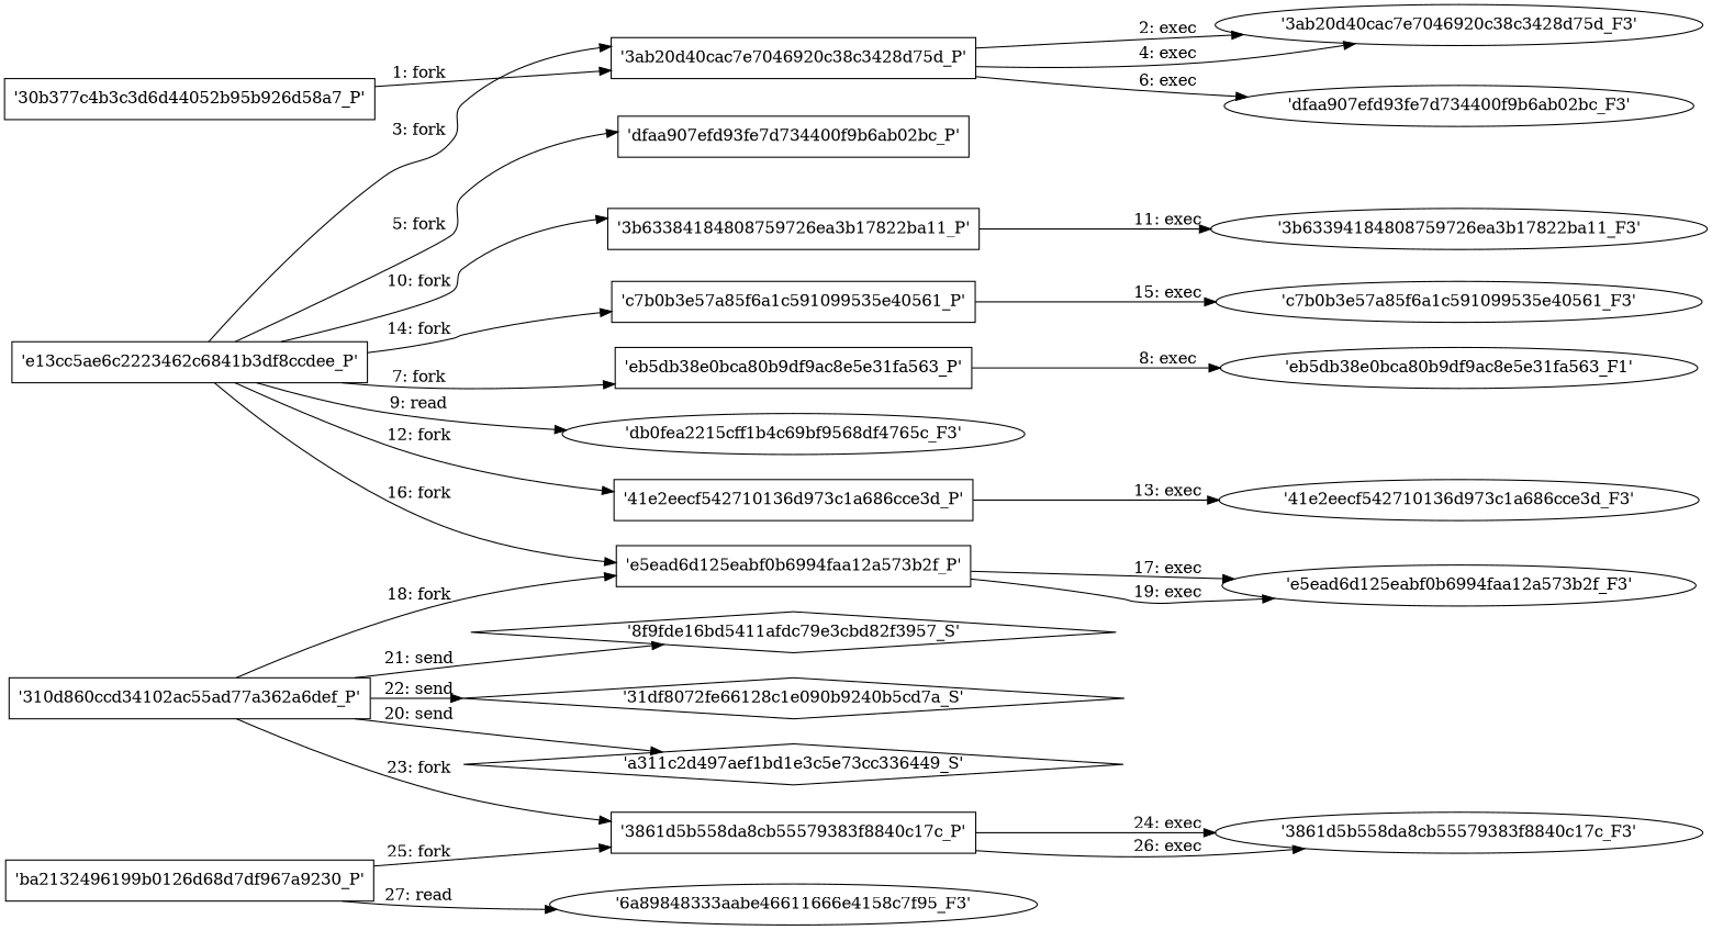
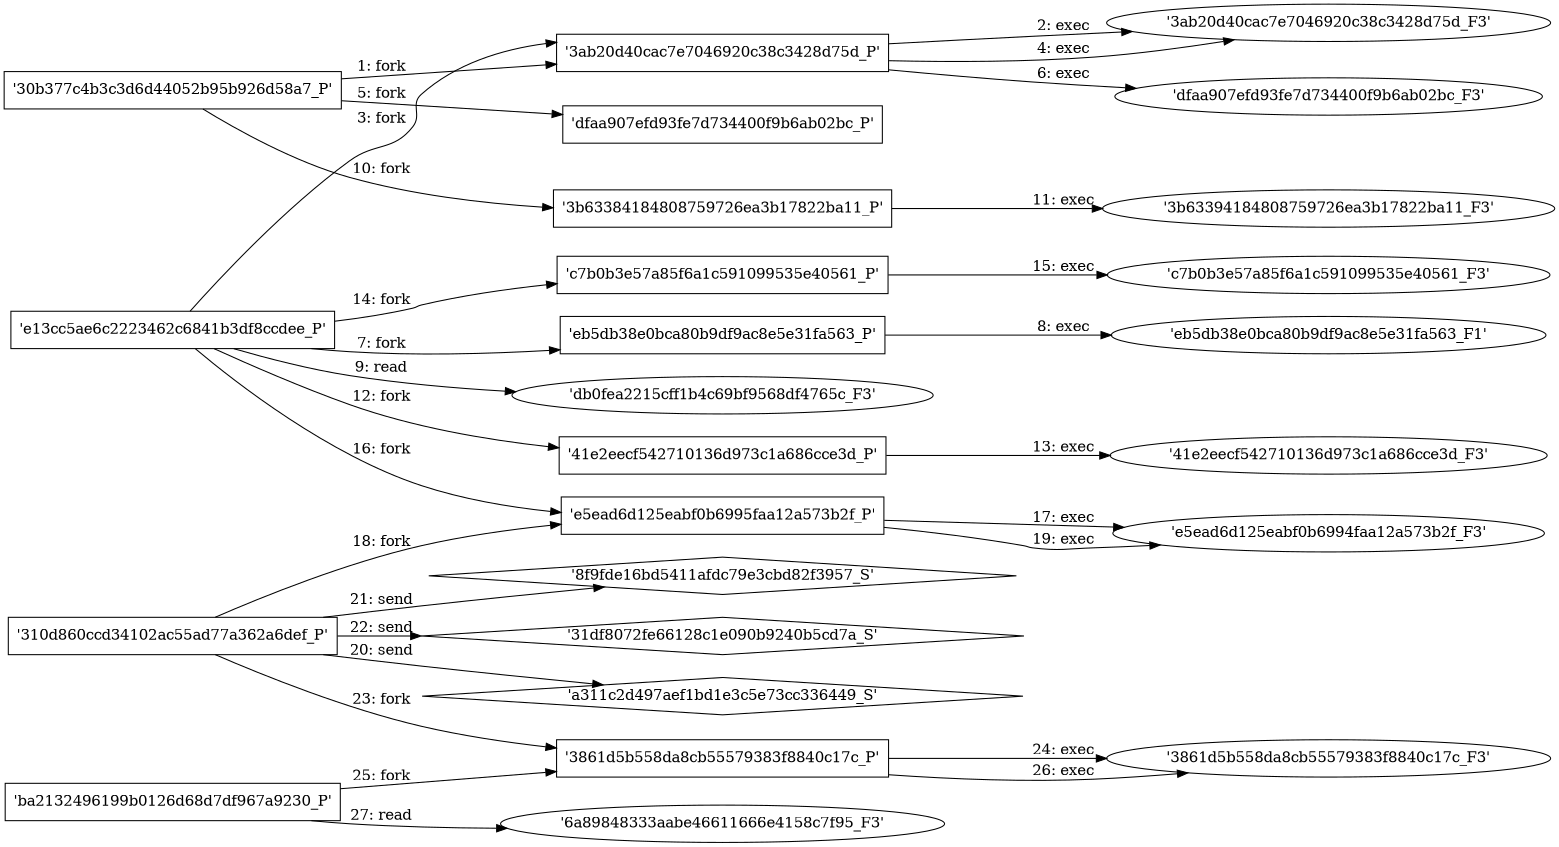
  digraph {
    engine=neato
    fixedsize=false
    fontsize=10
    nodesep=0.3
    rankdir=LR
    ranksep=0
    splines=true
    node [node_type=Process shape=box]
    "'30b377c4b3c3d6d44052b95b926d58a7_P'"
    "'3ab20d40cac7e7046920c38c3428d75d_P'"
    "'3ab20d40cac7e7046920c38c3428d75d_F3'" [node_type=File shape=ellipse]
    "'dfaa907efd93fe7d734400f9b6ab02bc_F3'" [node_type=File shape=ellipse]
    "'e13cc5ae6c2223462c6841b3df8ccdee_P'"
    "'dfaa907efd93fe7d734400f9b6ab02bc_P'"
    "'eb5db38e0bca80b9df9ac8e5e31fa563_P'"
    "'db0fea2215cff1b4c69bf9568df4765c_F3'" [node_type=file shape=ellipse]
    n9 [label="'3b63384184808759726ea3b17822ba11_P'"]
    "'41e2eecf542710136d973c1a686cce3d_P'"
    "'c7b0b3e57a85f6a1c591099535e40561_P'"
-   "'e5ead6d125eabf0b6994faa12a573b2f_P'"
+   "'e5ead6d125eabf0b6994faa12a573b2f_P'" [label="'e5ead6d125eabf0b6995faa12a573b2f_P'"]
    "'eb5db38e0bca80b9df9ac8e5e31fa563_F1'" [node_type=File shape=ellipse]
    "'3b63394184808759726ea3b17822ba11_F3'" [node_type=File shape=ellipse]
    "'41e2eecf542710136d973c1a686cce3d_F3'" [node_type=File shape=ellipse]
    "'c7b0b3e57a85f6a1c591099535e40561_F3'" [node_type=File shape=ellipse]
    "'e5ead6d125eabf0b6994faa12a573b2f_F3'" [node_type=File shape=ellipse]
    "'310d860ccd34102ac55ad77a362a6def_P'"
    "'a311c2d497aef1bd1e3c5e73cc336449_S'" [node_type=Socket shape=diamond]
    "'8f9fde16bd5411afdc79e3cbd82f3957_S'" [node_type=Socket shape=diamond]
    "'31df8072fe66128c1e090b9240b5cd7a_S'" [node_type=Socket shape=diamond]
    "'3861d5b558da8cb55579383f8840c17c_P'"
    "'3861d5b558da8cb55579383f8840c17c_F3'" [node_type=File shape=ellipse]
    "'ba2132496199b0126d68d7df967a9230_P'"
    "'6a89848333aabe46611666e4158c7f95_F3'" [node_type=file shape=ellipse]
    "'30b377c4b3c3d6d44052b95b926d58a7_P'" -> "'3ab20d40cac7e7046920c38c3428d75d_P'" [label="1: fork"]
    "'3ab20d40cac7e7046920c38c3428d75d_P'" -> "'3ab20d40cac7e7046920c38c3428d75d_F3'" [label="2: exec"]
    "'3ab20d40cac7e7046920c38c3428d75d_P'" -> "'3ab20d40cac7e7046920c38c3428d75d_F3'" [label="4: exec"]
    "'3ab20d40cac7e7046920c38c3428d75d_P'" -> "'dfaa907efd93fe7d734400f9b6ab02bc_F3'" [label="6: exec"]
    "'e13cc5ae6c2223462c6841b3df8ccdee_P'" -> "'3ab20d40cac7e7046920c38c3428d75d_P'" [label="3: fork"]
-   "'e13cc5ae6c2223462c6841b3df8ccdee_P'" -> "'dfaa907efd93fe7d734400f9b6ab02bc_P'" [label="5: fork"]
+   "'30b377c4b3c3d6d44052b95b926d58a7_P'" -> "'dfaa907efd93fe7d734400f9b6ab02bc_P'" [label="5: fork"]
    "'e13cc5ae6c2223462c6841b3df8ccdee_P'" -> "'eb5db38e0bca80b9df9ac8e5e31fa563_P'" [label="7: fork"]
    "'e13cc5ae6c2223462c6841b3df8ccdee_P'" -> "'db0fea2215cff1b4c69bf9568df4765c_F3'" [label="9: read"]
-   "'e13cc5ae6c2223462c6841b3df8ccdee_P'" -> n9 [label="10: fork"]
+   "'30b377c4b3c3d6d44052b95b926d58a7_P'" -> n9 [label="10: fork"]
    "'e13cc5ae6c2223462c6841b3df8ccdee_P'" -> "'41e2eecf542710136d973c1a686cce3d_P'" [label="12: fork"]
    "'e13cc5ae6c2223462c6841b3df8ccdee_P'" -> "'c7b0b3e57a85f6a1c591099535e40561_P'" [label="14: fork"]
    "'e13cc5ae6c2223462c6841b3df8ccdee_P'" -> "'e5ead6d125eabf0b6994faa12a573b2f_P'" [label="16: fork"]
    "'eb5db38e0bca80b9df9ac8e5e31fa563_P'" -> "'eb5db38e0bca80b9df9ac8e5e31fa563_F1'" [label="8: exec"]
    n9 -> "'3b63394184808759726ea3b17822ba11_F3'" [label="11: exec"]
    "'41e2eecf542710136d973c1a686cce3d_P'" -> "'41e2eecf542710136d973c1a686cce3d_F3'" [label="13: exec"]
    "'c7b0b3e57a85f6a1c591099535e40561_P'" -> "'c7b0b3e57a85f6a1c591099535e40561_F3'" [label="15: exec"]
    "'e5ead6d125eabf0b6994faa12a573b2f_P'" -> "'e5ead6d125eabf0b6994faa12a573b2f_F3'" [label="17: exec"]
    "'e5ead6d125eabf0b6994faa12a573b2f_P'" -> "'e5ead6d125eabf0b6994faa12a573b2f_F3'" [label="19: exec"]
    "'310d860ccd34102ac55ad77a362a6def_P'" -> "'e5ead6d125eabf0b6994faa12a573b2f_P'" [label="18: fork"]
    "'310d860ccd34102ac55ad77a362a6def_P'" -> "'a311c2d497aef1bd1e3c5e73cc336449_S'" [label="20: send"]
    "'310d860ccd34102ac55ad77a362a6def_P'" -> "'8f9fde16bd5411afdc79e3cbd82f3957_S'" [label="21: send"]
    "'310d860ccd34102ac55ad77a362a6def_P'" -> "'31df8072fe66128c1e090b9240b5cd7a_S'" [label="22: send"]
    "'310d860ccd34102ac55ad77a362a6def_P'" -> "'3861d5b558da8cb55579383f8840c17c_P'" [label="23: fork"]
    "'3861d5b558da8cb55579383f8840c17c_P'" -> "'3861d5b558da8cb55579383f8840c17c_F3'" [label="24: exec"]
    "'3861d5b558da8cb55579383f8840c17c_P'" -> "'3861d5b558da8cb55579383f8840c17c_F3'" [label="26: exec"]
    "'ba2132496199b0126d68d7df967a9230_P'" -> "'3861d5b558da8cb55579383f8840c17c_P'" [label="25: fork"]
    "'ba2132496199b0126d68d7df967a9230_P'" -> "'6a89848333aabe46611666e4158c7f95_F3'" [label="27: read"]
  }
